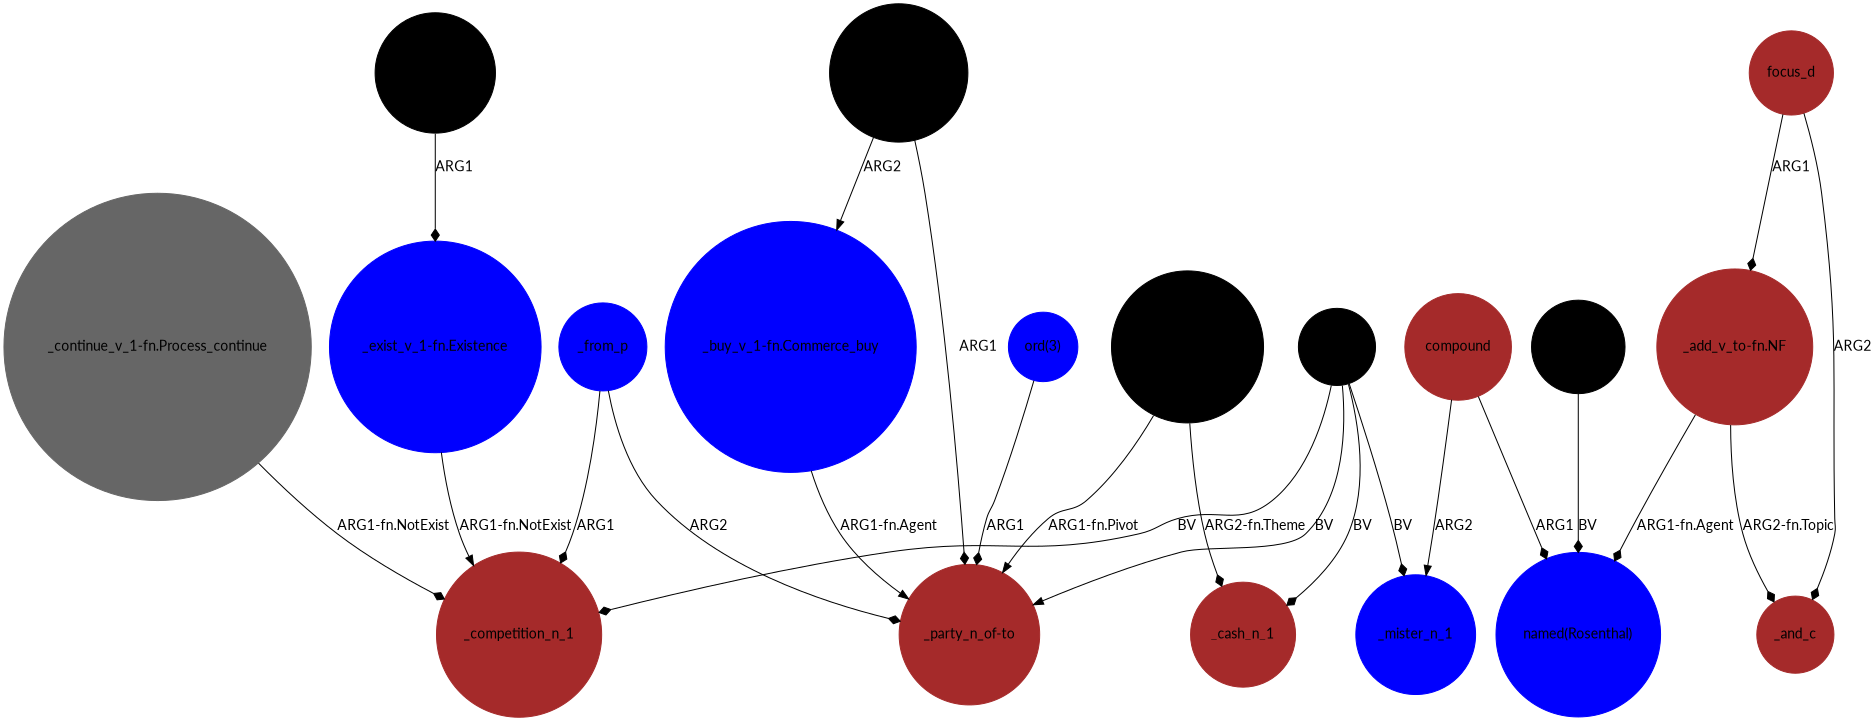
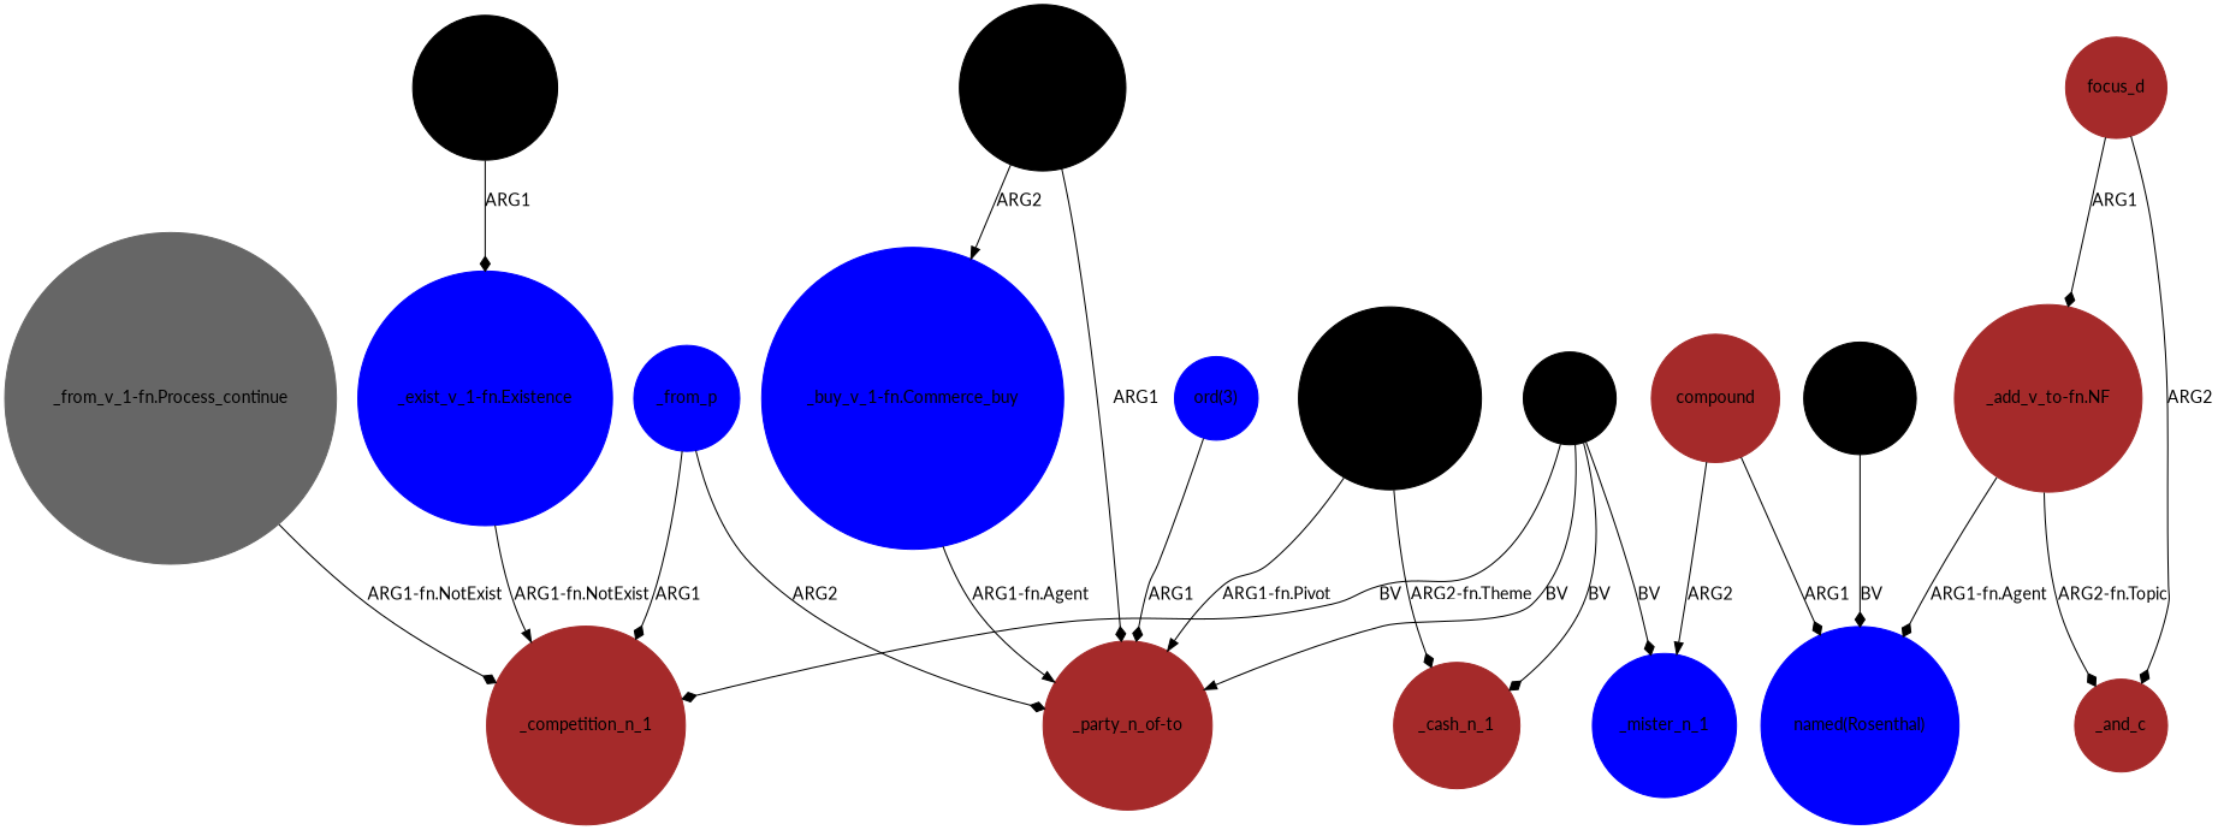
  digraph {
    fontname=Lato
    node [shape=circle style=filled color=brown fontname=Lato]
    edge [arrowhead=diamond fontname=Lato]
-   "_continue_v_1-fn.Process_continue" [color=gray40]
+   "_continue_v_1-fn.Process_continue" [color=gray40 label="_from_v_1-fn.Process_continue"]
    _competition_n_1
    udef_q [color=black]
    "_party_n_of-to"
    _cash_n_1
    _mister_n_1 [color=blue]
    proper_q [color=black]
    "named(Rosenthal)" [color=blue]
    "_buy_v_1-fn.Commerce_buy" [color=blue]
    compound
    "_exist_v_1-fn.Existence" [color=blue]
    _from_p [color=blue]
    _prepared_a_1 [color=black]
    "_have_v_1-fn.IN" [color=black]
    focus_d
    _and_c
    "_add_v_to-fn.NF"
    "ord(3)" [color=blue]
    _always_a_1 [color=black]
    "_continue_v_1-fn.Process_continue" -> _competition_n_1 [label="ARG1-fn.NotExist"]
    udef_q -> _competition_n_1 [label=BV]
    udef_q -> "_party_n_of-to" [label=BV arrowhead=normal]
    udef_q -> _cash_n_1 [label=BV]
    udef_q -> _mister_n_1 [label=BV]
    proper_q -> "named(Rosenthal)" [label=BV]
    "_buy_v_1-fn.Commerce_buy" -> "_party_n_of-to" [label="ARG1-fn.Agent" arrowhead=normal]
    compound -> _mister_n_1 [label=ARG2 arrowhead=normal]
    compound -> "named(Rosenthal)" [label=ARG1]
    "_exist_v_1-fn.Existence" -> _competition_n_1 [label="ARG1-fn.NotExist" arrowhead=normal]
    _from_p -> _competition_n_1 [label=ARG1]
    _from_p -> "_party_n_of-to" [label=ARG2]
    _prepared_a_1 -> "_party_n_of-to" [label=ARG1]
    _prepared_a_1 -> "_buy_v_1-fn.Commerce_buy" [label=ARG2 arrowhead=normal]
    "_have_v_1-fn.IN" -> "_party_n_of-to" [label="ARG1-fn.Pivot" arrowhead=normal]
    "_have_v_1-fn.IN" -> _cash_n_1 [label="ARG2-fn.Theme"]
    focus_d -> _and_c [label=ARG2]
    focus_d -> "_add_v_to-fn.NF" [label=ARG1]
    "_add_v_to-fn.NF" -> "named(Rosenthal)" [label="ARG1-fn.Agent"]
    "_add_v_to-fn.NF" -> _and_c [label="ARG2-fn.Topic"]
    "ord(3)" -> "_party_n_of-to" [label=ARG1]
    _always_a_1 -> "_exist_v_1-fn.Existence" [label=ARG1]
  }
